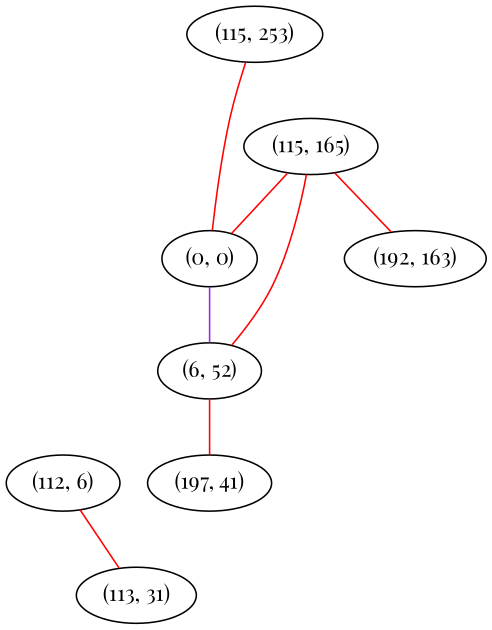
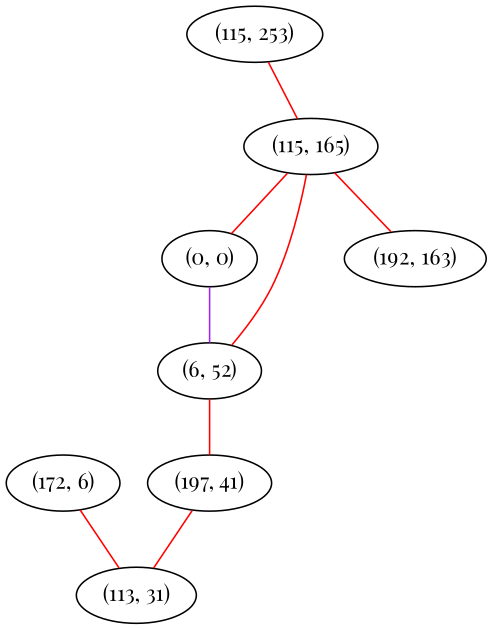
  graph {
    fontname="Playfair Display"
    node [fontname="Playfair Display"]
    edge [color=red fontname="Playfair Display" weight=1]
-   "(112, 6)"
+   "(112, 6)" [label="(172, 6)"]
    "(113, 31)"
    "(0, 0)"
    "(6, 52)"
    "(197, 41)"
    "(115, 253)"
    "(115, 165)"
    "(192, 163)"
    "(112, 6)" -- "(113, 31)"
    "(0, 0)" -- "(6, 52)" [color=purple weight=4]
    "(6, 52)" -- "(197, 41)"
-   "(115, 253)" -- "(0, 0)"
+   "(197, 41)" -- "(113, 31)"
+   "(115, 253)" -- "(115, 165)"
    "(115, 165)" -- "(0, 0)"
    "(115, 165)" -- "(6, 52)"
    "(115, 165)" -- "(192, 163)"
  }
